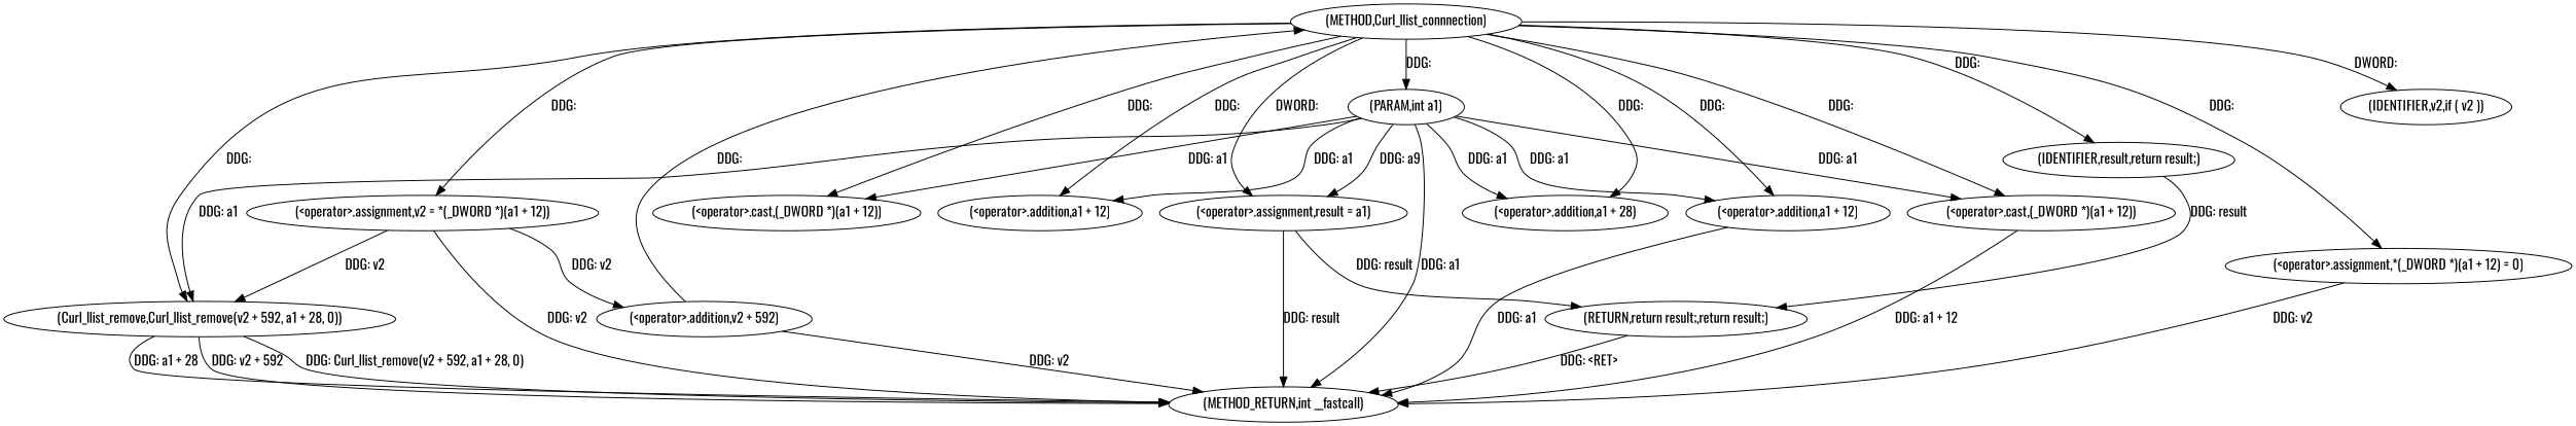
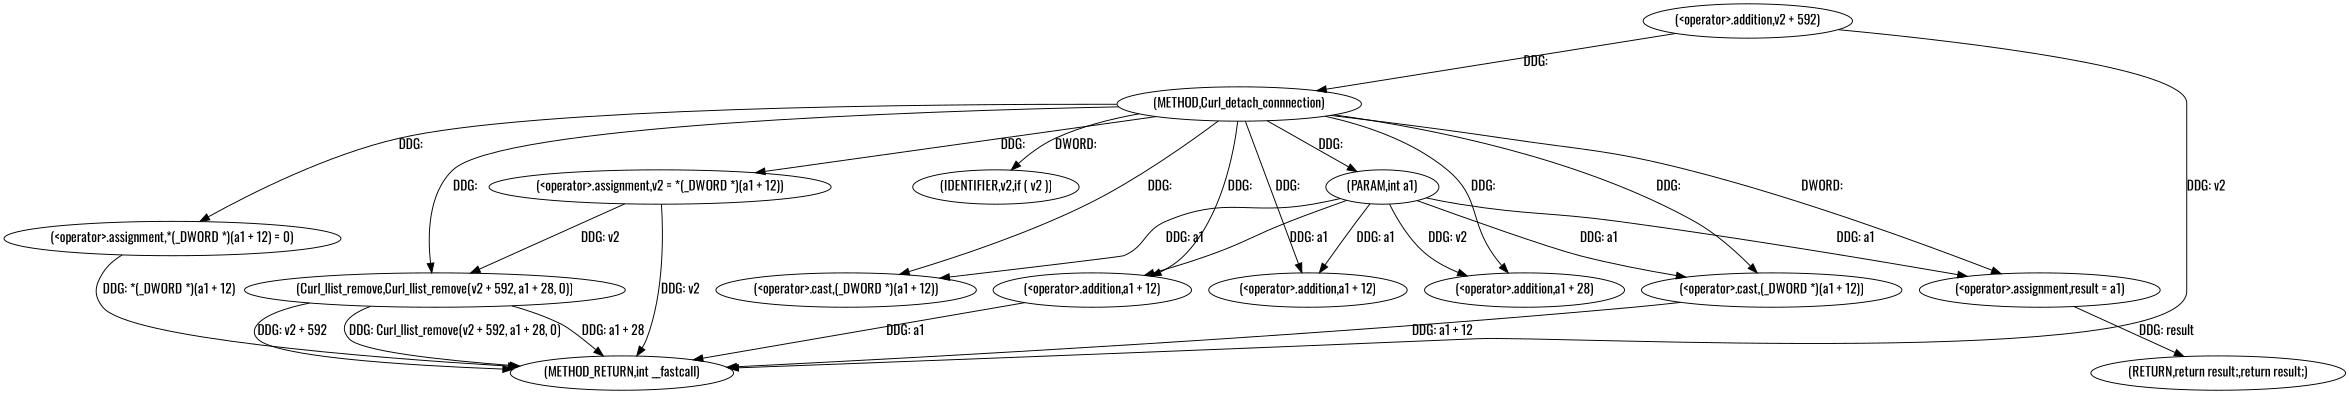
  digraph {
    fontname=Oswald
    node [fontname=Oswald]
    edge [fontname=Oswald]
-   n1 [label="(METHOD,Curl_llist_connnection)"]
+   n1 [label="(METHOD,Curl_detach_connnection)"]
    n2 [label="(PARAM,int a1)"]
    n3 [label="(<operator>.assignment,v2 = *(_DWORD *)(a1 + 12))"]
    n4 [label="(<operator>.cast,(_DWORD *)(a1 + 12))"]
    n5 [label="(<operator>.addition,a1 + 12)"]
    n6 [label="(IDENTIFIER,v2,if ( v2 ))"]
    n7 [label="(Curl_llist_remove,Curl_llist_remove(v2 + 592, a1 + 28, 0))"]
    n8 [label="(<operator>.addition,a1 + 28)"]
    n9 [label="(<operator>.assignment,result = a1)"]
    n10 [label="(<operator>.assignment,*(_DWORD *)(a1 + 12) = 0)"]
    n11 [label="(<operator>.cast,(_DWORD *)(a1 + 12))"]
    n12 [label="(<operator>.addition,a1 + 12)"]
-   n13 [label="(IDENTIFIER,result,return result;)"]
    n14 [label="(METHOD_RETURN,int __fastcall)"]
    n15 [label="(<operator>.addition,v2 + 592)"]
    n16 [label="(RETURN,return result;,return result;)"]
    n1 -> n2 [label="DDG: "]
    n1 -> n3 [label="DDG: "]
    n1 -> n4 [label="DDG: "]
    n1 -> n5 [label="DDG: "]
    n1 -> n6 [label="DWORD: "]
    n1 -> n7 [label="DDG: "]
    n1 -> n8 [label="DDG: "]
    n1 -> n9 [label="DWORD: "]
    n1 -> n10 [label="DDG: "]
    n1 -> n11 [label="DDG: "]
    n1 -> n12 [label="DDG: "]
-   n1 -> n13 [label="DDG: "]
    n2 -> n4 [label="DDG: a1"]
    n2 -> n5 [label="DDG: a1"]
-   n2 -> n7 [label="DDG: a1"]
-   n2 -> n8 [label="DDG: a1"]
-   n2 -> n9 [label="DDG: a9"]
+   n2 -> n8 [label="DDG: v2"]
+   n2 -> n9 [label="DDG: a1"]
    n2 -> n11 [label="DDG: a1"]
    n2 -> n12 [label="DDG: a1"]
-   n2 -> n14 [label="DDG: a1"]
    n3 -> n7 [label="DDG: v2"]
    n3 -> n14 [label="DDG: v2"]
-   n3 -> n15 [label="DDG: v2"]
    n7 -> n14 [label="DDG: v2 + 592"]
    n7 -> n14 [label="DDG: Curl_llist_remove(v2 + 592, a1 + 28, 0)"]
    n7 -> n14 [label="DDG: a1 + 28"]
-   n9 -> n14 [label="DDG: result"]
    n9 -> n16 [label="DDG: result"]
-   n10 -> n14 [label="DDG: v2"]
+   n10 -> n14 [label="DDG: *(_DWORD *)(a1 + 12)"]
    n11 -> n14 [label="DDG: a1 + 12"]
    n12 -> n14 [label="DDG: a1"]
-   n13 -> n16 [label="DDG: result"]
    n15 -> n1 [label="DDG: "]
    n15 -> n14 [label="DDG: v2"]
-   n16 -> n14 [label="DDG: <RET>"]
  }
